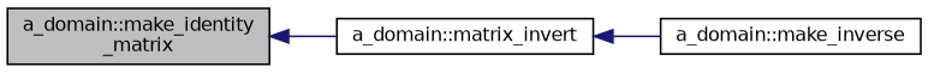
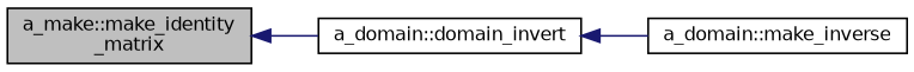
  digraph {
    rankdir=LR
    node [color=black fillcolor=white fontname=Helvetica fontsize=10 shape=record style=filled]
    edge [color=midnightblue dir=back fontname=Helvetica fontsize=10 labelfontname=Helvetica labelfontsize=10 style=solid]
-   n1 [fillcolor=grey75 fontcolor=black height=0.2 label="a_domain::make_identity\l_matrix" width=0.4]
-   n2 [height=0.2 label="a_domain::matrix_invert" width=0.4]
+   n1 [fillcolor=grey75 fontcolor=black height=0.2 label="a_make::make_identity\l_matrix" width=0.4]
+   n2 [height=0.2 label="a_domain::domain_invert" width=0.4]
    n3 [height=0.2 label="a_domain::make_inverse" width=0.4]
    n1 -> n2
    n2 -> n3
  }
